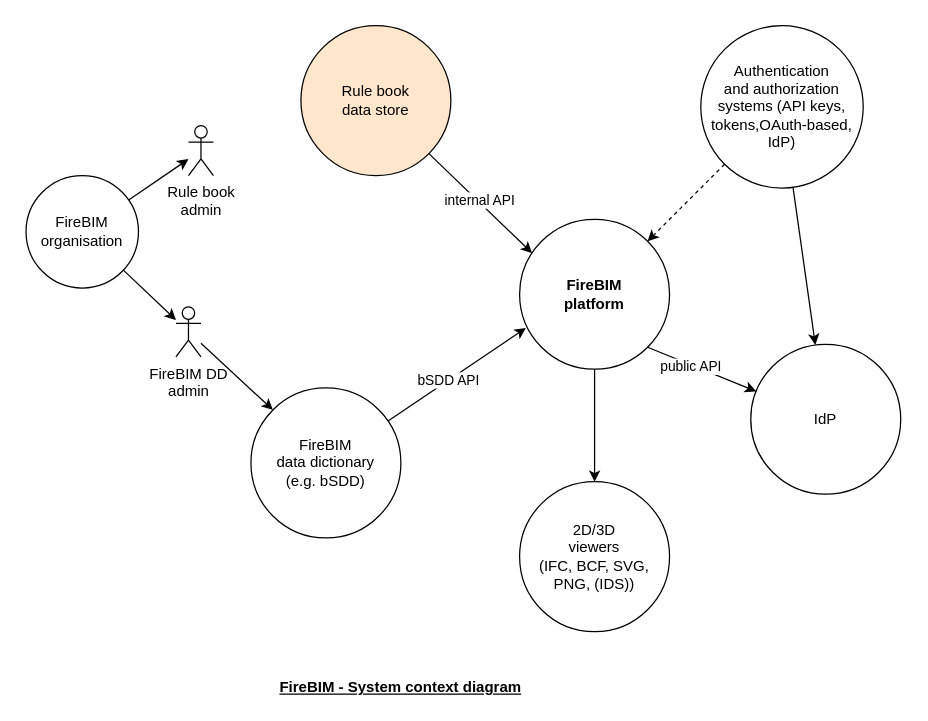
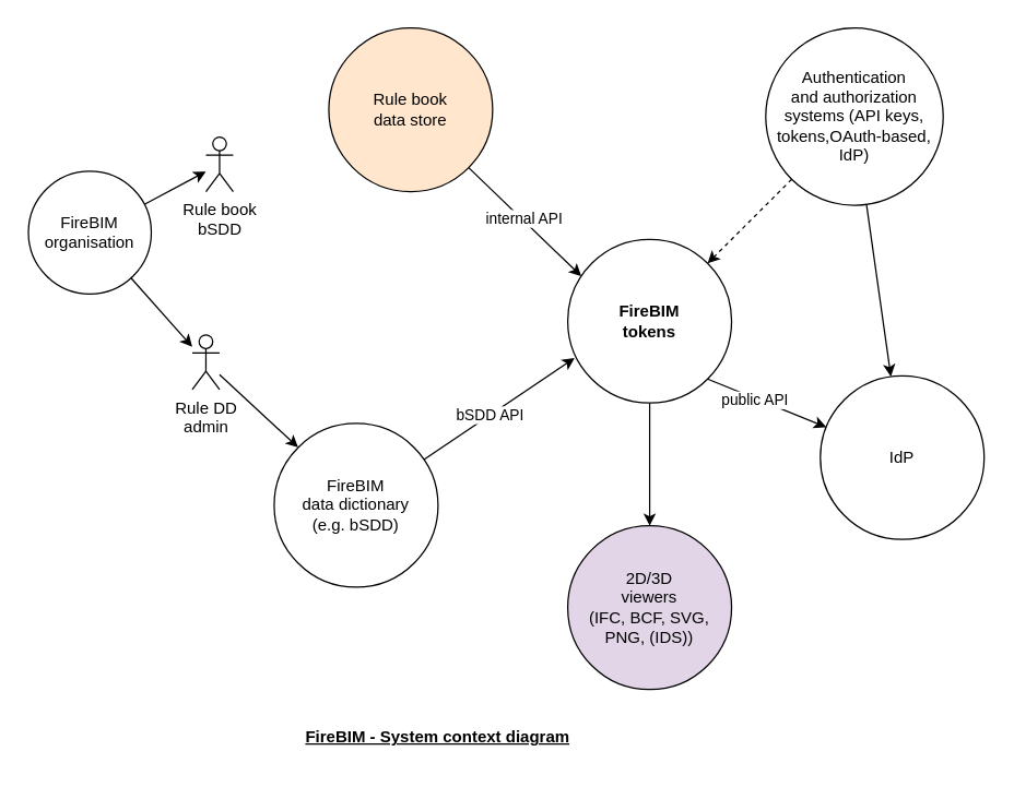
  <mxCell id="0" />
  <mxCell id="1" parent="0" />
  <mxCell id="2" style="rounded=0;orthogonalLoop=1;jettySize=auto;html=1;exitX=1;exitY=1;exitDx=0;exitDy=0;" edge="1" parent="1" source="5" target="15"><mxGeometry relative="1" as="geometry" /></mxCell>
  <mxCell id="3" value="public API" style="edgeLabel;html=1;align=center;verticalAlign=middle;resizable=0;points=[];" vertex="1" connectable="0" parent="2"><mxGeometry x="-0.22" y="-1" relative="1" as="geometry"><mxPoint as="offset" /></mxGeometry></mxCell>
  <mxCell id="4" style="edgeStyle=orthogonalEdgeStyle;rounded=0;orthogonalLoop=1;jettySize=auto;html=1;entryX=0.5;entryY=0;entryDx=0;entryDy=0;" edge="1" parent="1" source="5" target="16"><mxGeometry relative="1" as="geometry" /></mxCell>
- <mxCell id="5" value="FireBIM&lt;br&gt;platform" style="ellipse;whiteSpace=wrap;html=1;aspect=fixed;fontStyle=1" vertex="1" parent="1"><mxGeometry x="415" y="175" width="120" height="120" as="geometry" /></mxCell>
+ <mxCell id="5" value="FireBIM&lt;br&gt;tokens" style="ellipse;whiteSpace=wrap;html=1;aspect=fixed;fontStyle=1" vertex="1" parent="1"><mxGeometry x="415" y="175" width="120" height="120" as="geometry" /></mxCell>
  <mxCell id="6" style="rounded=0;orthogonalLoop=1;jettySize=auto;html=1;entryX=0.042;entryY=0.725;entryDx=0;entryDy=0;entryPerimeter=0;" edge="1" parent="1" source="8" target="5"><mxGeometry relative="1" as="geometry" /></mxCell>
  <mxCell id="7" value="bSDD API" style="edgeLabel;html=1;align=center;verticalAlign=middle;resizable=0;points=[];" vertex="1" connectable="0" parent="6"><mxGeometry x="-0.005" y="2" relative="1" as="geometry"><mxPoint x="-6" y="6" as="offset" /></mxGeometry></mxCell>
  <mxCell id="8" value="FireBIM&lt;br&gt;data dictionary&lt;br&gt;(e.g. bSDD)" style="ellipse;whiteSpace=wrap;html=1;aspect=fixed;" vertex="1" parent="1"><mxGeometry x="200" y="310" width="120" height="120" as="geometry" /></mxCell>
  <mxCell id="9" value="Rule book&lt;br&gt;data store" style="ellipse;whiteSpace=wrap;html=1;aspect=fixed;fillColor=#ffe6cc;" vertex="1" parent="1"><mxGeometry x="240" y="20" width="120" height="120" as="geometry" /></mxCell>
  <mxCell id="10" style="rounded=0;orthogonalLoop=1;jettySize=auto;html=1;exitX=1;exitY=1;exitDx=0;exitDy=0;entryX=0.083;entryY=0.225;entryDx=0;entryDy=0;entryPerimeter=0;" edge="1" parent="1" source="9" target="5"><mxGeometry relative="1" as="geometry" /></mxCell>
  <mxCell id="11" value="internal API" style="edgeLabel;html=1;align=center;verticalAlign=middle;resizable=0;points=[];" vertex="1" connectable="0" parent="10"><mxGeometry x="-0.04" y="1" relative="1" as="geometry"><mxPoint as="offset" /></mxGeometry></mxCell>
  <mxCell id="12" style="rounded=0;orthogonalLoop=1;jettySize=auto;html=1;exitX=0;exitY=1;exitDx=0;exitDy=0;entryX=1;entryY=0;entryDx=0;entryDy=0;dashed=1;startArrow=none;startFill=0;" edge="1" parent="1" source="14" target="5"><mxGeometry relative="1" as="geometry" /></mxCell>
  <mxCell id="13" style="rounded=0;orthogonalLoop=1;jettySize=auto;html=1;" edge="1" parent="1" source="14" target="15"><mxGeometry relative="1" as="geometry" /></mxCell>
  <mxCell id="14" value="Authentication&lt;div&gt;and authorization&lt;br&gt;systems (API keys, tokens,OAuth-based, IdP)&lt;/div&gt;" style="ellipse;whiteSpace=wrap;html=1;aspect=fixed;" vertex="1" parent="1"><mxGeometry x="560" y="20" width="130" height="130" as="geometry" /></mxCell>
  <mxCell id="15" value="IdP" style="ellipse;whiteSpace=wrap;html=1;aspect=fixed;" vertex="1" parent="1"><mxGeometry x="600" y="275" width="120" height="120" as="geometry" /></mxCell>
- <mxCell id="16" value="2D/3D&lt;br&gt;viewers&lt;br&gt;(IFC, BCF, SVG, PNG, (IDS))" style="ellipse;whiteSpace=wrap;html=1;aspect=fixed;" vertex="1" parent="1"><mxGeometry x="415" y="385" width="120" height="120" as="geometry" /></mxCell>
- <mxCell id="17" value="FireBIM - System context diagram" style="text;html=1;align=center;verticalAlign=middle;whiteSpace=wrap;rounded=0;fontStyle=5" vertex="1" parent="1"><mxGeometry x="210" y="535" width="220" height="30" as="geometry" /></mxCell>
- <mxCell id="18" value="FireBIM DD&lt;br&gt;admin" style="shape=umlActor;verticalLabelPosition=bottom;verticalAlign=top;html=1;" vertex="1" parent="1"><mxGeometry x="140" y="245" width="20" height="40" as="geometry" /></mxCell>
+ <mxCell id="16" value="2D/3D&lt;br&gt;viewers&lt;br&gt;(IFC, BCF, SVG, PNG, (IDS))" style="ellipse;whiteSpace=wrap;html=1;aspect=fixed;fillColor=#e1d5e7;" vertex="1" parent="1"><mxGeometry x="415" y="385" width="120" height="120" as="geometry" /></mxCell>
+ <mxCell id="17" value="FireBIM - System context diagram" style="text;html=1;align=center;verticalAlign=middle;whiteSpace=wrap;rounded=0;fontStyle=5" vertex="1" parent="1"><mxGeometry x="210" y="525" width="220" height="30" as="geometry" /></mxCell>
+ <mxCell id="18" value="Rule DD&lt;br&gt;admin" style="shape=umlActor;verticalLabelPosition=bottom;verticalAlign=top;html=1;" vertex="1" parent="1"><mxGeometry x="140" y="245" width="20" height="40" as="geometry" /></mxCell>
  <mxCell id="19" style="rounded=0;orthogonalLoop=1;jettySize=auto;html=1;entryX=0;entryY=0;entryDx=0;entryDy=0;" edge="1" parent="1" source="18" target="8"><mxGeometry relative="1" as="geometry" /></mxCell>
- <mxCell id="20" value="Rule book&lt;br&gt;admin" style="shape=umlActor;verticalLabelPosition=bottom;verticalAlign=top;html=1;" vertex="1" parent="1"><mxGeometry x="150" y="100" width="20" height="40" as="geometry" /></mxCell>
+ <mxCell id="20" value="Rule book&lt;br&gt;bSDD" style="shape=umlActor;verticalLabelPosition=bottom;verticalAlign=top;html=1;" vertex="1" parent="1"><mxGeometry x="150" y="100" width="20" height="40" as="geometry" /></mxCell>
  <mxCell id="21" style="rounded=0;orthogonalLoop=1;jettySize=auto;html=1;" edge="1" parent="1" source="23" target="20"><mxGeometry relative="1" as="geometry" /></mxCell>
  <mxCell id="22" style="rounded=0;orthogonalLoop=1;jettySize=auto;html=1;" edge="1" parent="1" source="23" target="18"><mxGeometry relative="1" as="geometry" /></mxCell>
- <mxCell id="23" value="FireBIM&lt;br&gt;organisation" style="ellipse;whiteSpace=wrap;html=1;aspect=fixed;" vertex="1" parent="1"><mxGeometry x="20" y="140" width="90" height="90" as="geometry" /></mxCell>
+ <mxCell id="23" value="FireBIM&lt;br&gt;organisation" style="ellipse;whiteSpace=wrap;html=1;aspect=fixed;" vertex="1" parent="1"><mxGeometry x="20" y="125" width="90" height="90" as="geometry" /></mxCell>
